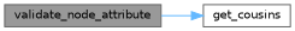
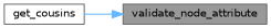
  digraph {
    rankdir=RL
    node [fontname=Helvetica fontsize=10 shape=box style=filled]
    n1 [color=gray40 fillcolor=grey60 fontcolor=black height=0.2 label=validate_node_attribute width=0.4]
    n2 [color=grey40 fillcolor=white height=0.2 label=get_cousins width=0.4]
-   n2 -> n1 [color=steelblue1 dir=back fontname=Helvetica fontsize=10 labelfontname=Helvetica labelfontsize=10 style=solid]
+   n1 -> n2 [color=steelblue1 dir=back fontname=Helvetica fontsize=10 labelfontname=Helvetica labelfontsize=10 style=solid]
  }
